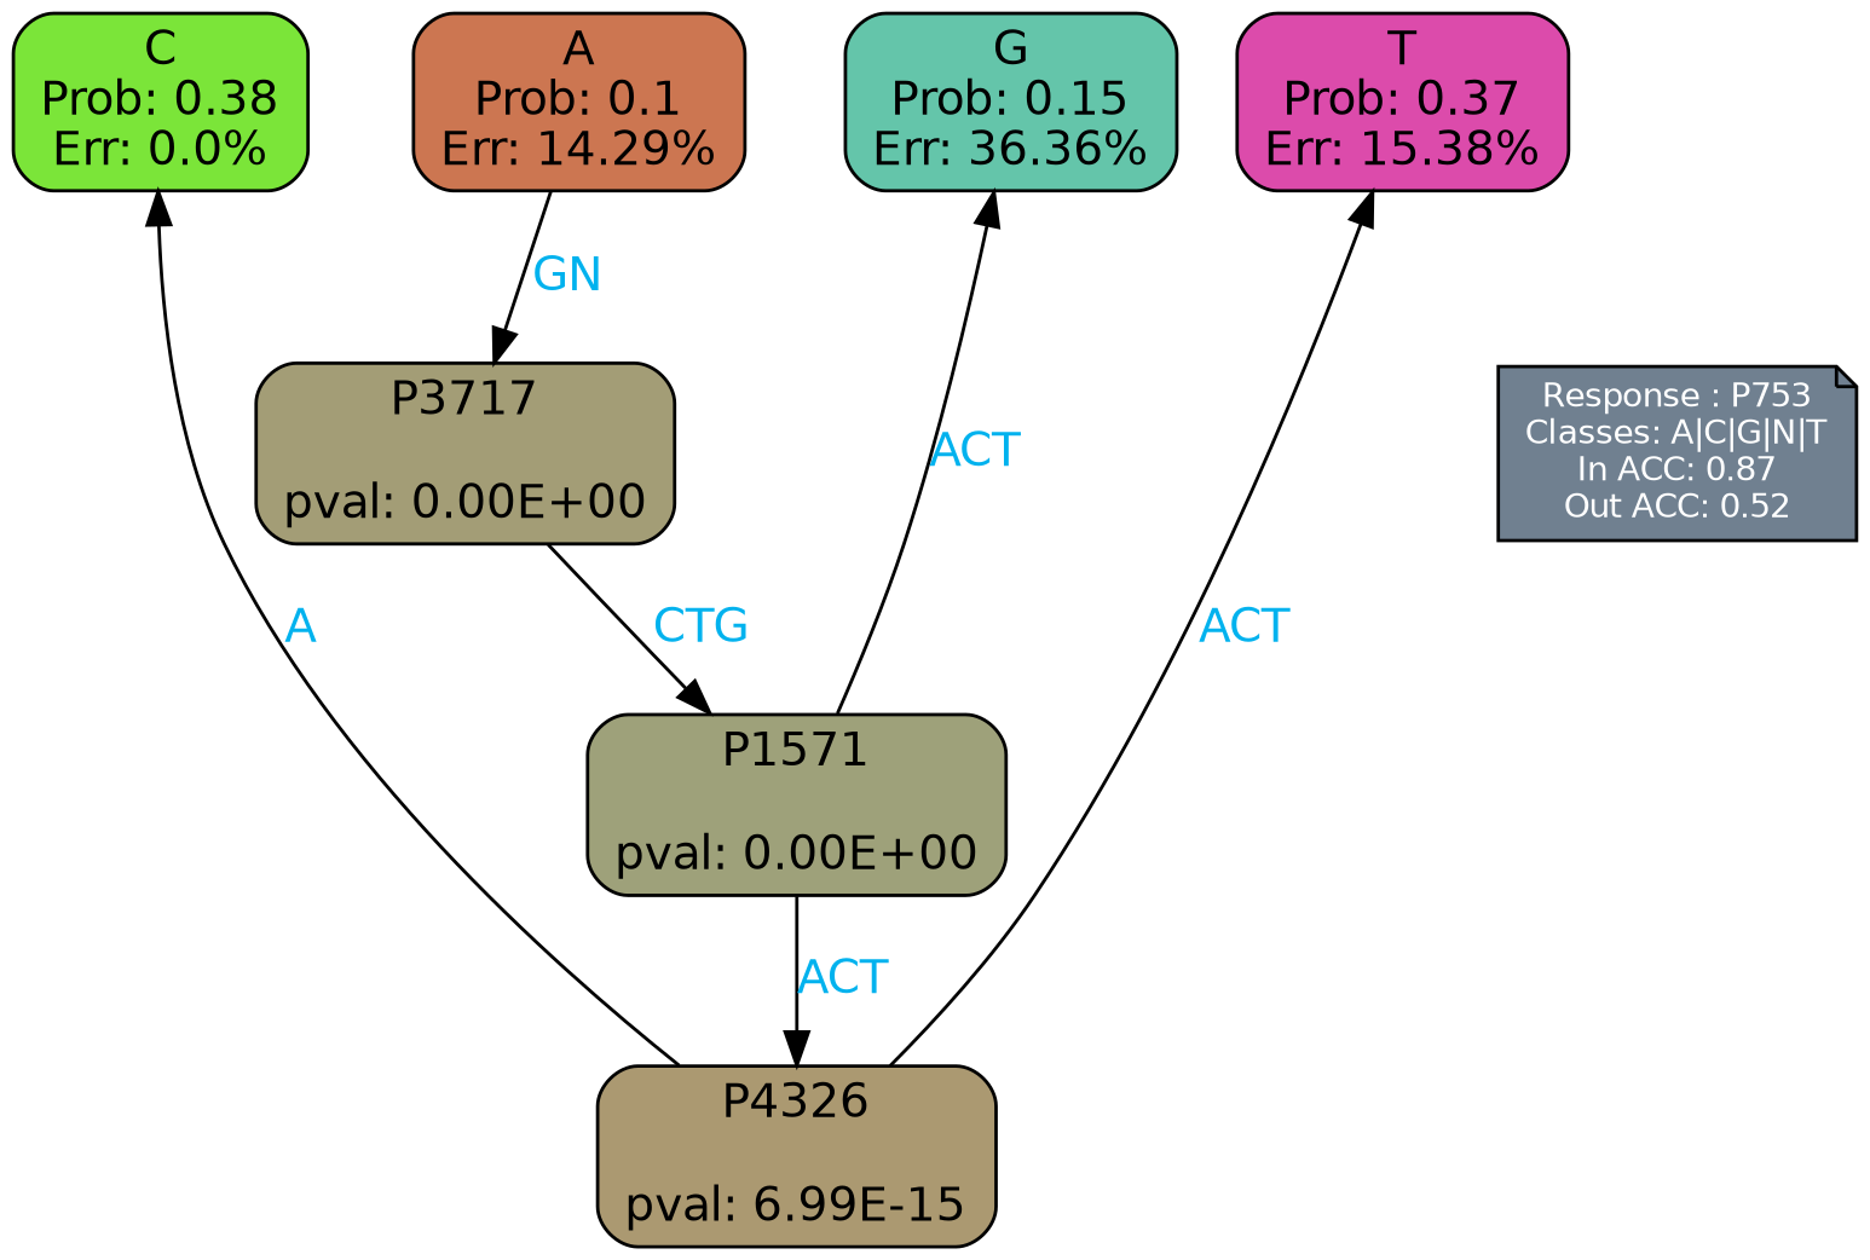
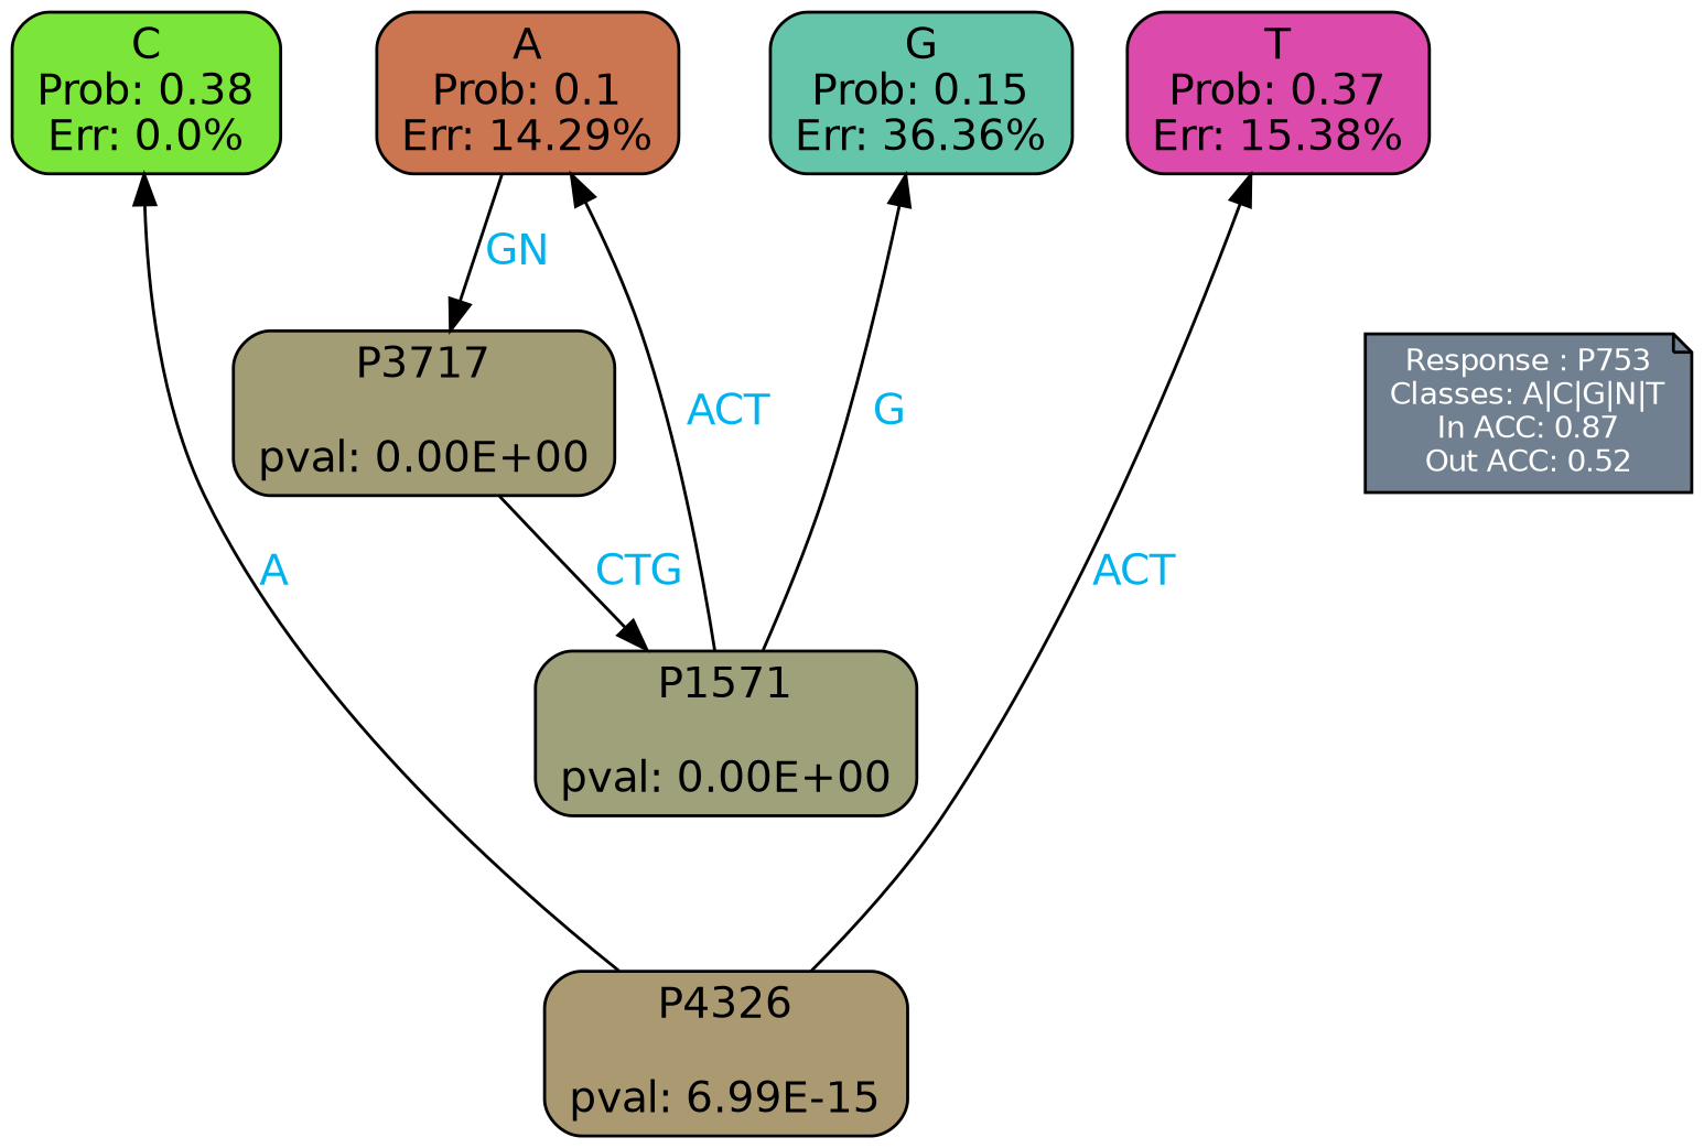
  digraph {
    ranksep=equally
    splines=polylines
    node [color=black fontname=helvetica shape=box style="filled, rounded"]
    edge [fontcolor=deepskyblue2 fontname=helvetica]
    n1 [fillcolor="#7be539" label="C\nProb: 0.38\nErr: 0.0%"]
    n2 [fillcolor="#dc4bab" label="T\nProb: 0.37\nErr: 15.38%"]
    n3 [fillcolor="#64c5aa" label="G\nProb: 0.15\nErr: 36.36%"]
    n4 [fillcolor="#cc7651" label="A\nProb: 0.1\nErr: 14.29%"]
    n5 [align=left fillcolor=slategray fontcolor=white fontsize=10 label="Response : P753\nClasses: A|C|G|N|T\nIn ACC: 0.87\nOut ACC: 0.52\n" shape=note style=filled]
    n6 [fillcolor="#a39d76" label="P3717\n\npval: 0.00E+00"]
    n7 [fillcolor="#9ea17a" label="P1571\n\npval: 0.00E+00"]
    n8 [fillcolor="#ab9971" label="P4326\n\npval: 6.99E-15"]
    subgraph sub_1 {
      rank=same
      n1
      n2
      n3
      n4
    }
    subgraph sub_2 {
      rank=same
      n5
      n6
    }
    n4 -> n6 [label=GN]
    n6 -> n7 [label=CTG]
-   n7 -> n3 [label=ACT]
-   n7 -> n8 [label=ACT]
+   n7 -> n3 [label=G]
+   n7 -> n4 [label=ACT]
    n8 -> n1 [label=A]
    n8 -> n2 [label=ACT]
  }
